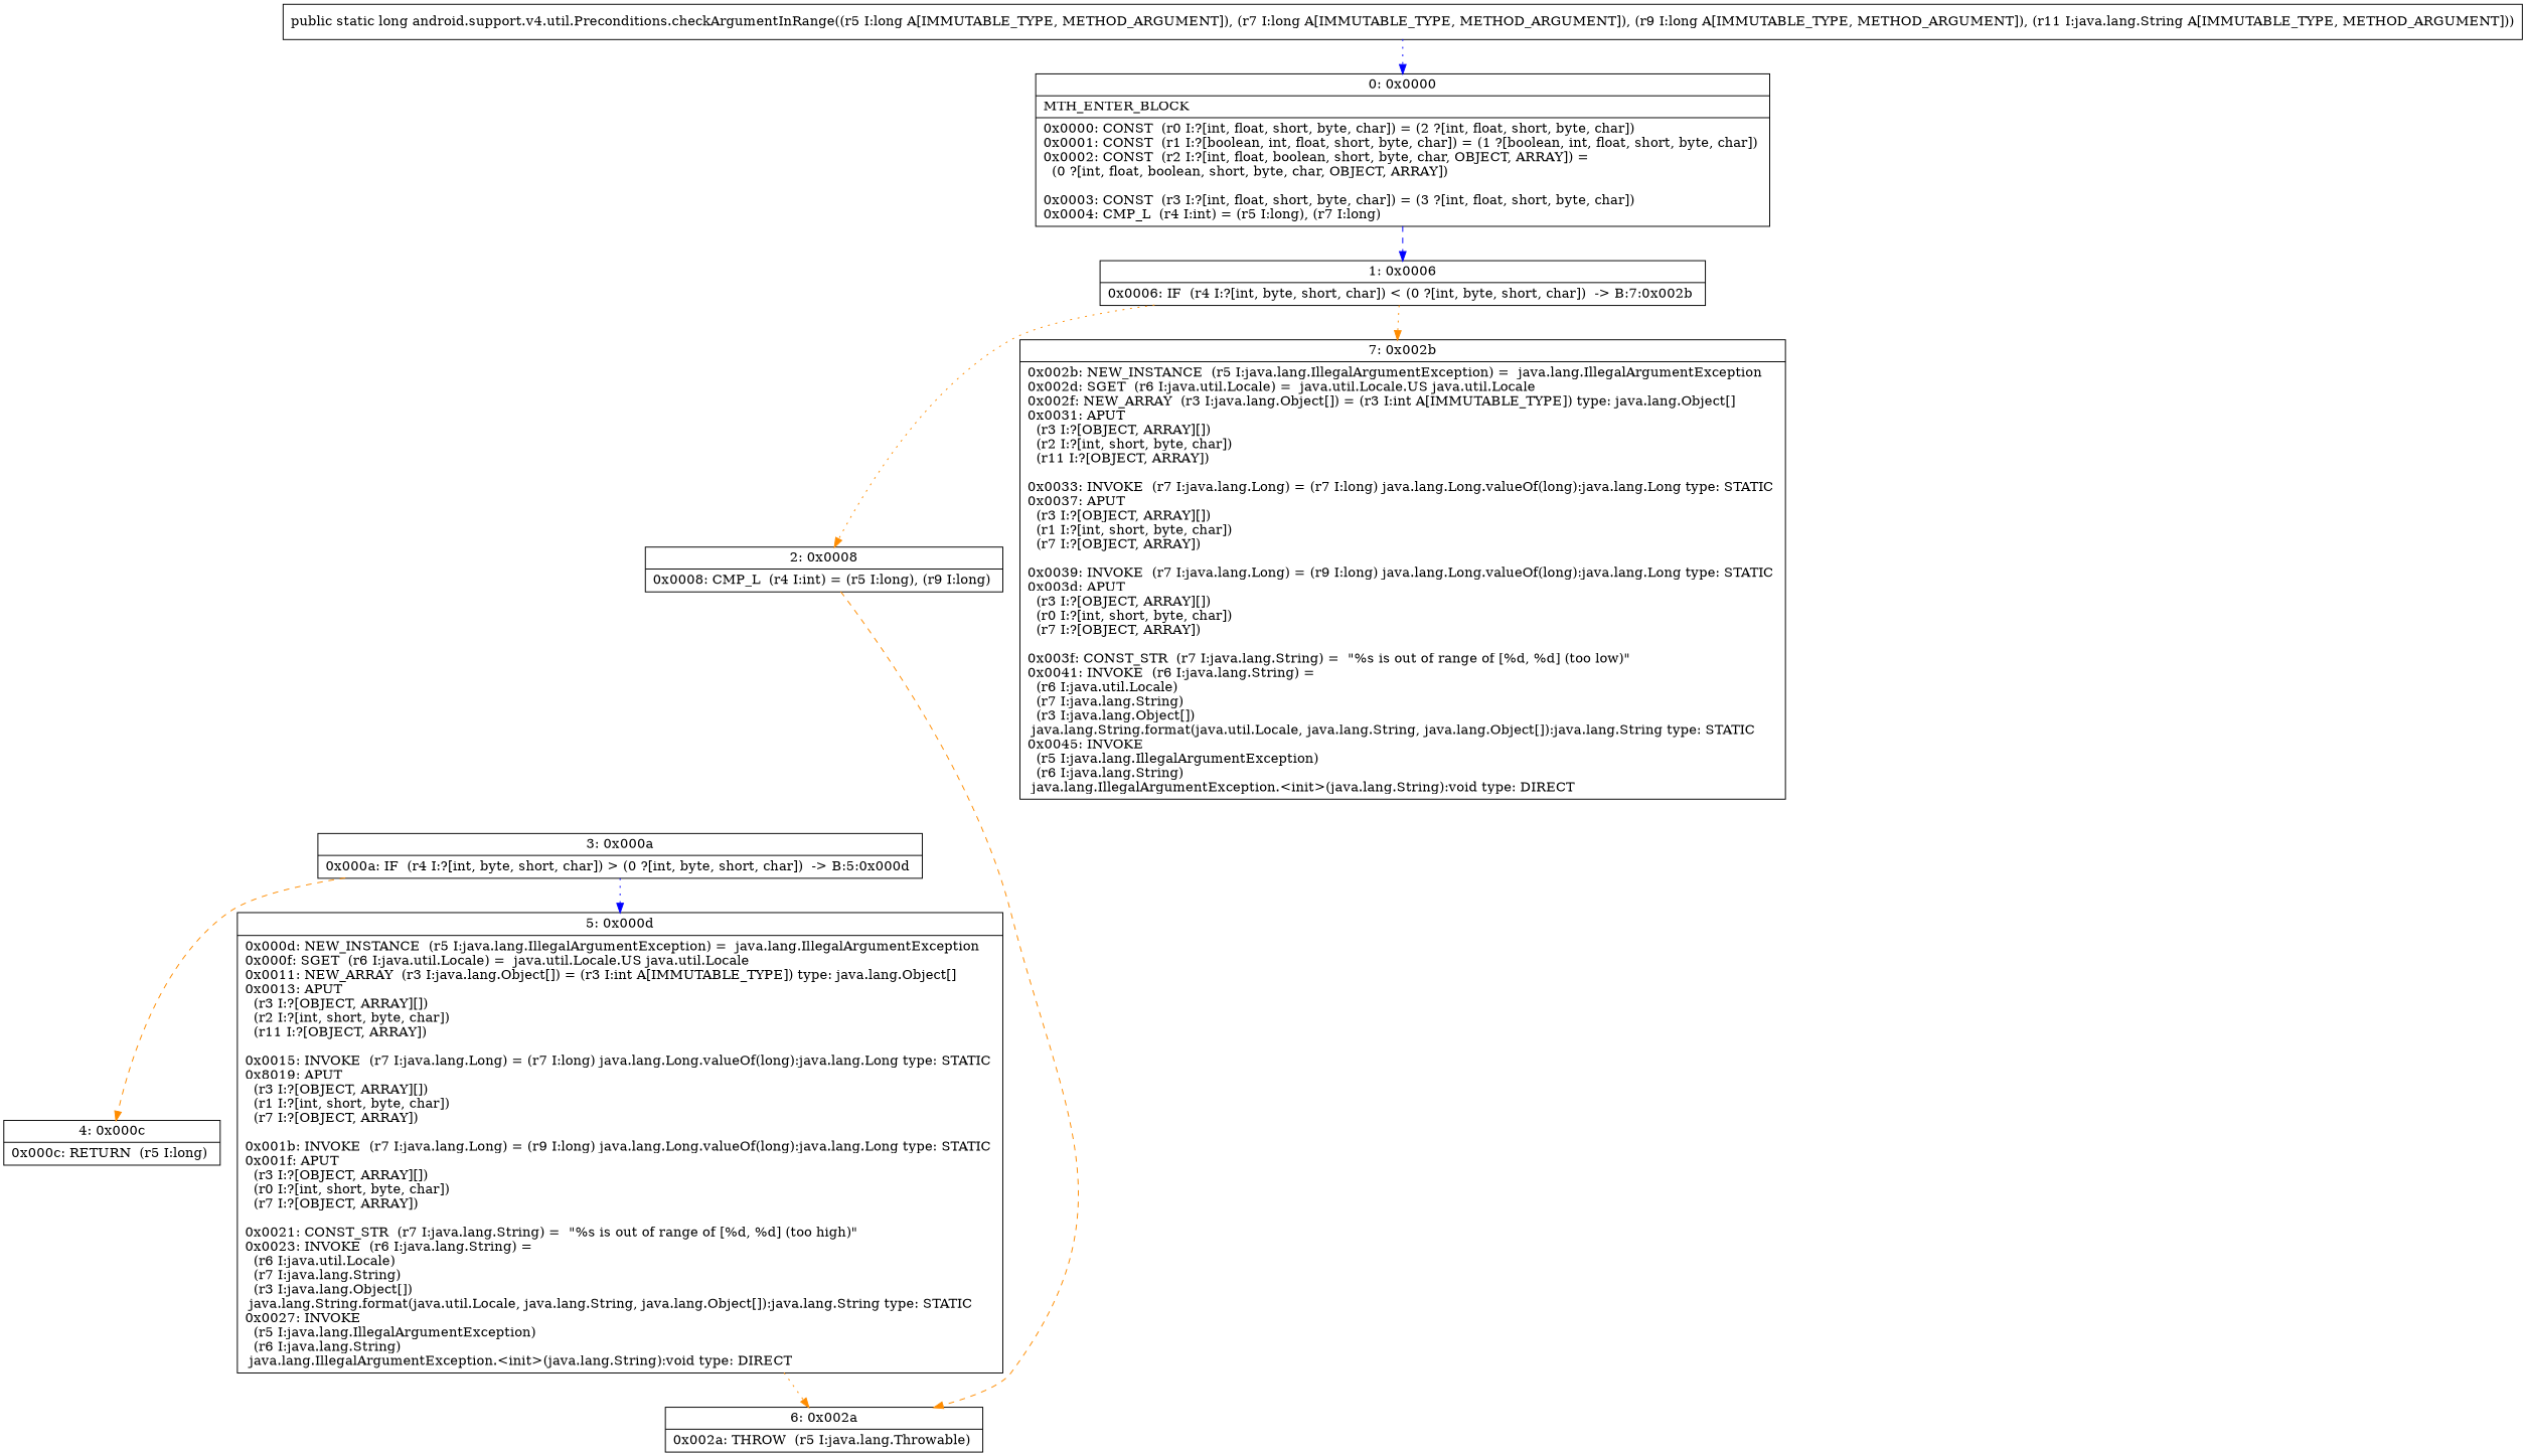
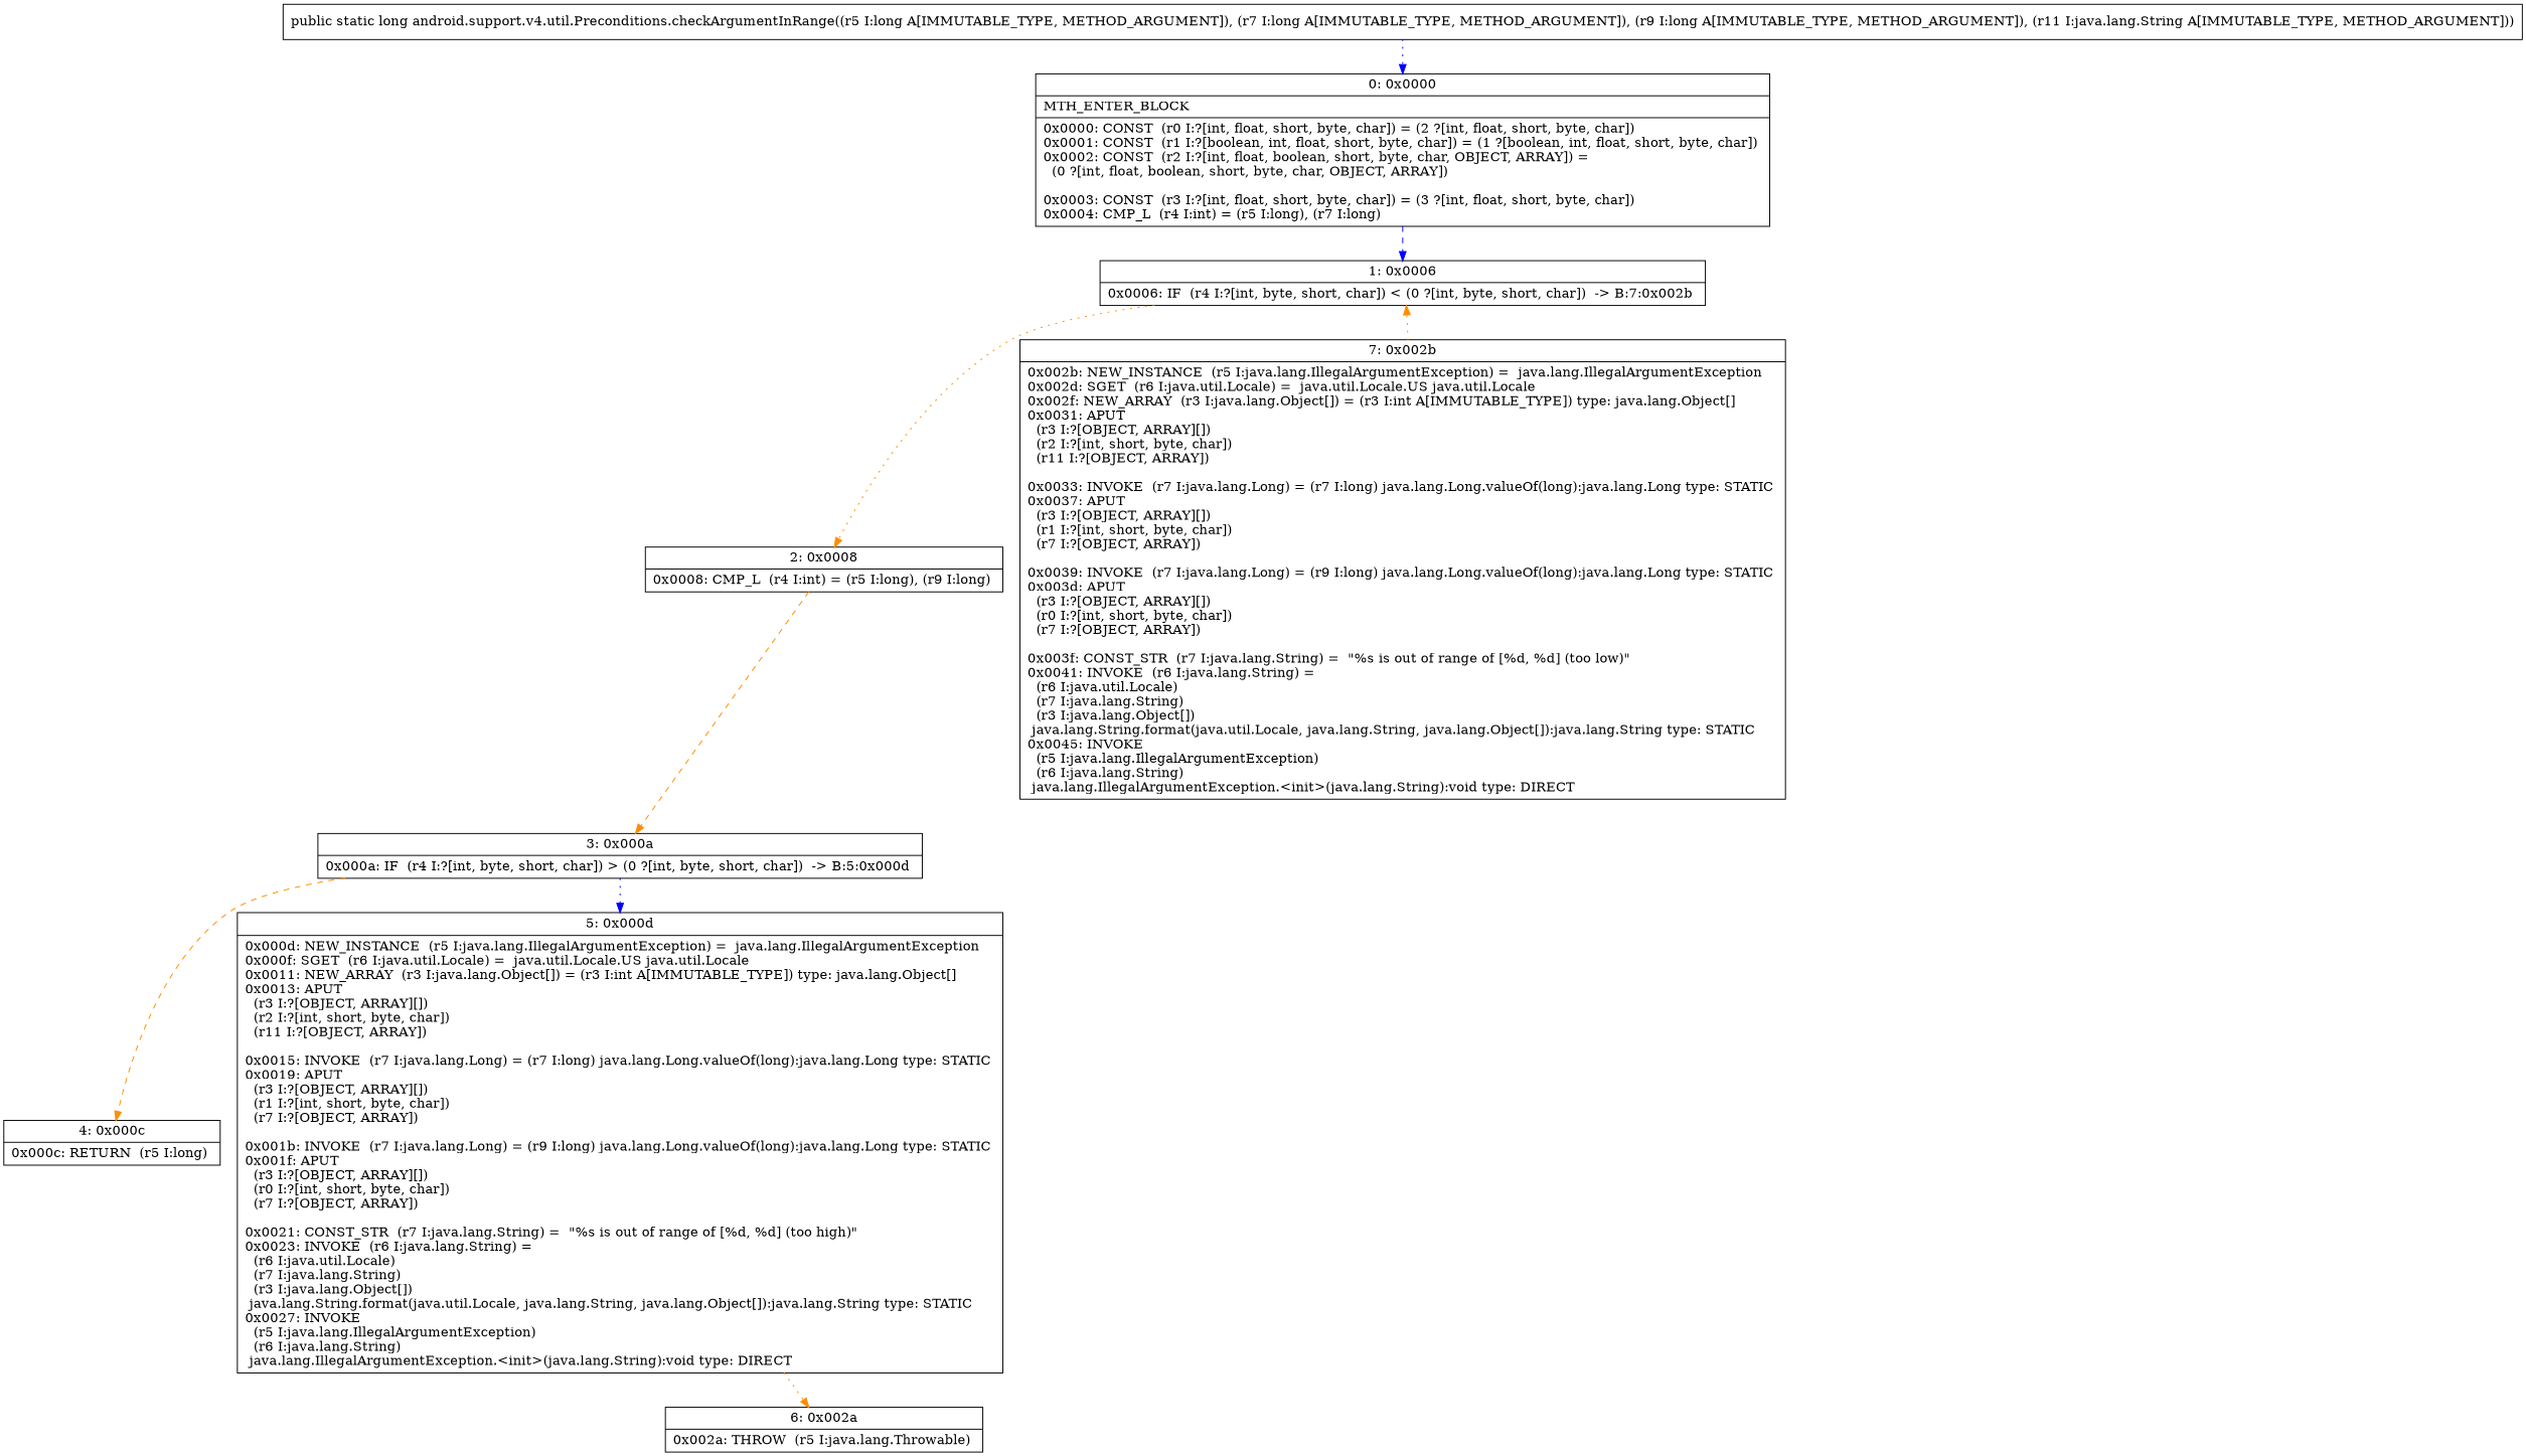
  digraph {
    node [shape=record]
    edge [color=darkorange style=dotted]
    n1 [label="{0\:\ 0x0000|MTH_ENTER_BLOCK\l|0x0000: CONST  (r0 I:?[int, float, short, byte, char]) = (2 ?[int, float, short, byte, char]) \l0x0001: CONST  (r1 I:?[boolean, int, float, short, byte, char]) = (1 ?[boolean, int, float, short, byte, char]) \l0x0002: CONST  (r2 I:?[int, float, boolean, short, byte, char, OBJECT, ARRAY]) = \l  (0 ?[int, float, boolean, short, byte, char, OBJECT, ARRAY])\l \l0x0003: CONST  (r3 I:?[int, float, short, byte, char]) = (3 ?[int, float, short, byte, char]) \l0x0004: CMP_L  (r4 I:int) = (r5 I:long), (r7 I:long) \l}"]
    n2 [label="{1\:\ 0x0006|0x0006: IF  (r4 I:?[int, byte, short, char]) \< (0 ?[int, byte, short, char])  \-\> B:7:0x002b \l}"]
    n3 [label="{2\:\ 0x0008|0x0008: CMP_L  (r4 I:int) = (r5 I:long), (r9 I:long) \l}"]
    n4 [label="{7\:\ 0x002b|0x002b: NEW_INSTANCE  (r5 I:java.lang.IllegalArgumentException) =  java.lang.IllegalArgumentException \l0x002d: SGET  (r6 I:java.util.Locale) =  java.util.Locale.US java.util.Locale \l0x002f: NEW_ARRAY  (r3 I:java.lang.Object[]) = (r3 I:int A[IMMUTABLE_TYPE]) type: java.lang.Object[] \l0x0031: APUT  \l  (r3 I:?[OBJECT, ARRAY][])\l  (r2 I:?[int, short, byte, char])\l  (r11 I:?[OBJECT, ARRAY])\l \l0x0033: INVOKE  (r7 I:java.lang.Long) = (r7 I:long) java.lang.Long.valueOf(long):java.lang.Long type: STATIC \l0x0037: APUT  \l  (r3 I:?[OBJECT, ARRAY][])\l  (r1 I:?[int, short, byte, char])\l  (r7 I:?[OBJECT, ARRAY])\l \l0x0039: INVOKE  (r7 I:java.lang.Long) = (r9 I:long) java.lang.Long.valueOf(long):java.lang.Long type: STATIC \l0x003d: APUT  \l  (r3 I:?[OBJECT, ARRAY][])\l  (r0 I:?[int, short, byte, char])\l  (r7 I:?[OBJECT, ARRAY])\l \l0x003f: CONST_STR  (r7 I:java.lang.String) =  \"%s is out of range of [%d, %d] (too low)\" \l0x0041: INVOKE  (r6 I:java.lang.String) = \l  (r6 I:java.util.Locale)\l  (r7 I:java.lang.String)\l  (r3 I:java.lang.Object[])\l java.lang.String.format(java.util.Locale, java.lang.String, java.lang.Object[]):java.lang.String type: STATIC \l0x0045: INVOKE  \l  (r5 I:java.lang.IllegalArgumentException)\l  (r6 I:java.lang.String)\l java.lang.IllegalArgumentException.\<init\>(java.lang.String):void type: DIRECT \l}"]
    n5 [label="{3\:\ 0x000a|0x000a: IF  (r4 I:?[int, byte, short, char]) \> (0 ?[int, byte, short, char])  \-\> B:5:0x000d \l}"]
    n6 [label="{4\:\ 0x000c|0x000c: RETURN  (r5 I:long) \l}"]
-   n7 [label="{5\:\ 0x000d|0x000d: NEW_INSTANCE  (r5 I:java.lang.IllegalArgumentException) =  java.lang.IllegalArgumentException \l0x000f: SGET  (r6 I:java.util.Locale) =  java.util.Locale.US java.util.Locale \l0x0011: NEW_ARRAY  (r3 I:java.lang.Object[]) = (r3 I:int A[IMMUTABLE_TYPE]) type: java.lang.Object[] \l0x0013: APUT  \l  (r3 I:?[OBJECT, ARRAY][])\l  (r2 I:?[int, short, byte, char])\l  (r11 I:?[OBJECT, ARRAY])\l \l0x0015: INVOKE  (r7 I:java.lang.Long) = (r7 I:long) java.lang.Long.valueOf(long):java.lang.Long type: STATIC \l0x8019: APUT  \l  (r3 I:?[OBJECT, ARRAY][])\l  (r1 I:?[int, short, byte, char])\l  (r7 I:?[OBJECT, ARRAY])\l \l0x001b: INVOKE  (r7 I:java.lang.Long) = (r9 I:long) java.lang.Long.valueOf(long):java.lang.Long type: STATIC \l0x001f: APUT  \l  (r3 I:?[OBJECT, ARRAY][])\l  (r0 I:?[int, short, byte, char])\l  (r7 I:?[OBJECT, ARRAY])\l \l0x0021: CONST_STR  (r7 I:java.lang.String) =  \"%s is out of range of [%d, %d] (too high)\" \l0x0023: INVOKE  (r6 I:java.lang.String) = \l  (r6 I:java.util.Locale)\l  (r7 I:java.lang.String)\l  (r3 I:java.lang.Object[])\l java.lang.String.format(java.util.Locale, java.lang.String, java.lang.Object[]):java.lang.String type: STATIC \l0x0027: INVOKE  \l  (r5 I:java.lang.IllegalArgumentException)\l  (r6 I:java.lang.String)\l java.lang.IllegalArgumentException.\<init\>(java.lang.String):void type: DIRECT \l}"]
+   n7 [label="{5\:\ 0x000d|0x000d: NEW_INSTANCE  (r5 I:java.lang.IllegalArgumentException) =  java.lang.IllegalArgumentException \l0x000f: SGET  (r6 I:java.util.Locale) =  java.util.Locale.US java.util.Locale \l0x0011: NEW_ARRAY  (r3 I:java.lang.Object[]) = (r3 I:int A[IMMUTABLE_TYPE]) type: java.lang.Object[] \l0x0013: APUT  \l  (r3 I:?[OBJECT, ARRAY][])\l  (r2 I:?[int, short, byte, char])\l  (r11 I:?[OBJECT, ARRAY])\l \l0x0015: INVOKE  (r7 I:java.lang.Long) = (r7 I:long) java.lang.Long.valueOf(long):java.lang.Long type: STATIC \l0x0019: APUT  \l  (r3 I:?[OBJECT, ARRAY][])\l  (r1 I:?[int, short, byte, char])\l  (r7 I:?[OBJECT, ARRAY])\l \l0x001b: INVOKE  (r7 I:java.lang.Long) = (r9 I:long) java.lang.Long.valueOf(long):java.lang.Long type: STATIC \l0x001f: APUT  \l  (r3 I:?[OBJECT, ARRAY][])\l  (r0 I:?[int, short, byte, char])\l  (r7 I:?[OBJECT, ARRAY])\l \l0x0021: CONST_STR  (r7 I:java.lang.String) =  \"%s is out of range of [%d, %d] (too high)\" \l0x0023: INVOKE  (r6 I:java.lang.String) = \l  (r6 I:java.util.Locale)\l  (r7 I:java.lang.String)\l  (r3 I:java.lang.Object[])\l java.lang.String.format(java.util.Locale, java.lang.String, java.lang.Object[]):java.lang.String type: STATIC \l0x0027: INVOKE  \l  (r5 I:java.lang.IllegalArgumentException)\l  (r6 I:java.lang.String)\l java.lang.IllegalArgumentException.\<init\>(java.lang.String):void type: DIRECT \l}"]
    n8 [label="{6\:\ 0x002a|0x002a: THROW  (r5 I:java.lang.Throwable) \l}"]
    n9 [label="{public static long android.support.v4.util.Preconditions.checkArgumentInRange((r5 I:long A[IMMUTABLE_TYPE, METHOD_ARGUMENT]), (r7 I:long A[IMMUTABLE_TYPE, METHOD_ARGUMENT]), (r9 I:long A[IMMUTABLE_TYPE, METHOD_ARGUMENT]), (r11 I:java.lang.String A[IMMUTABLE_TYPE, METHOD_ARGUMENT])) }"]
    n1 -> n2 [color=blue style=dashed]
    n2 -> n3
-   n2 -> n4
-   n3 -> n8 [style=dashed]
+   n4 -> n2
+   n3 -> n5 [style=dashed]
    n5 -> n6 [style=dashed]
    n5 -> n7 [color=blue]
    n7 -> n8
    n9 -> n1 [color=blue]
  }
